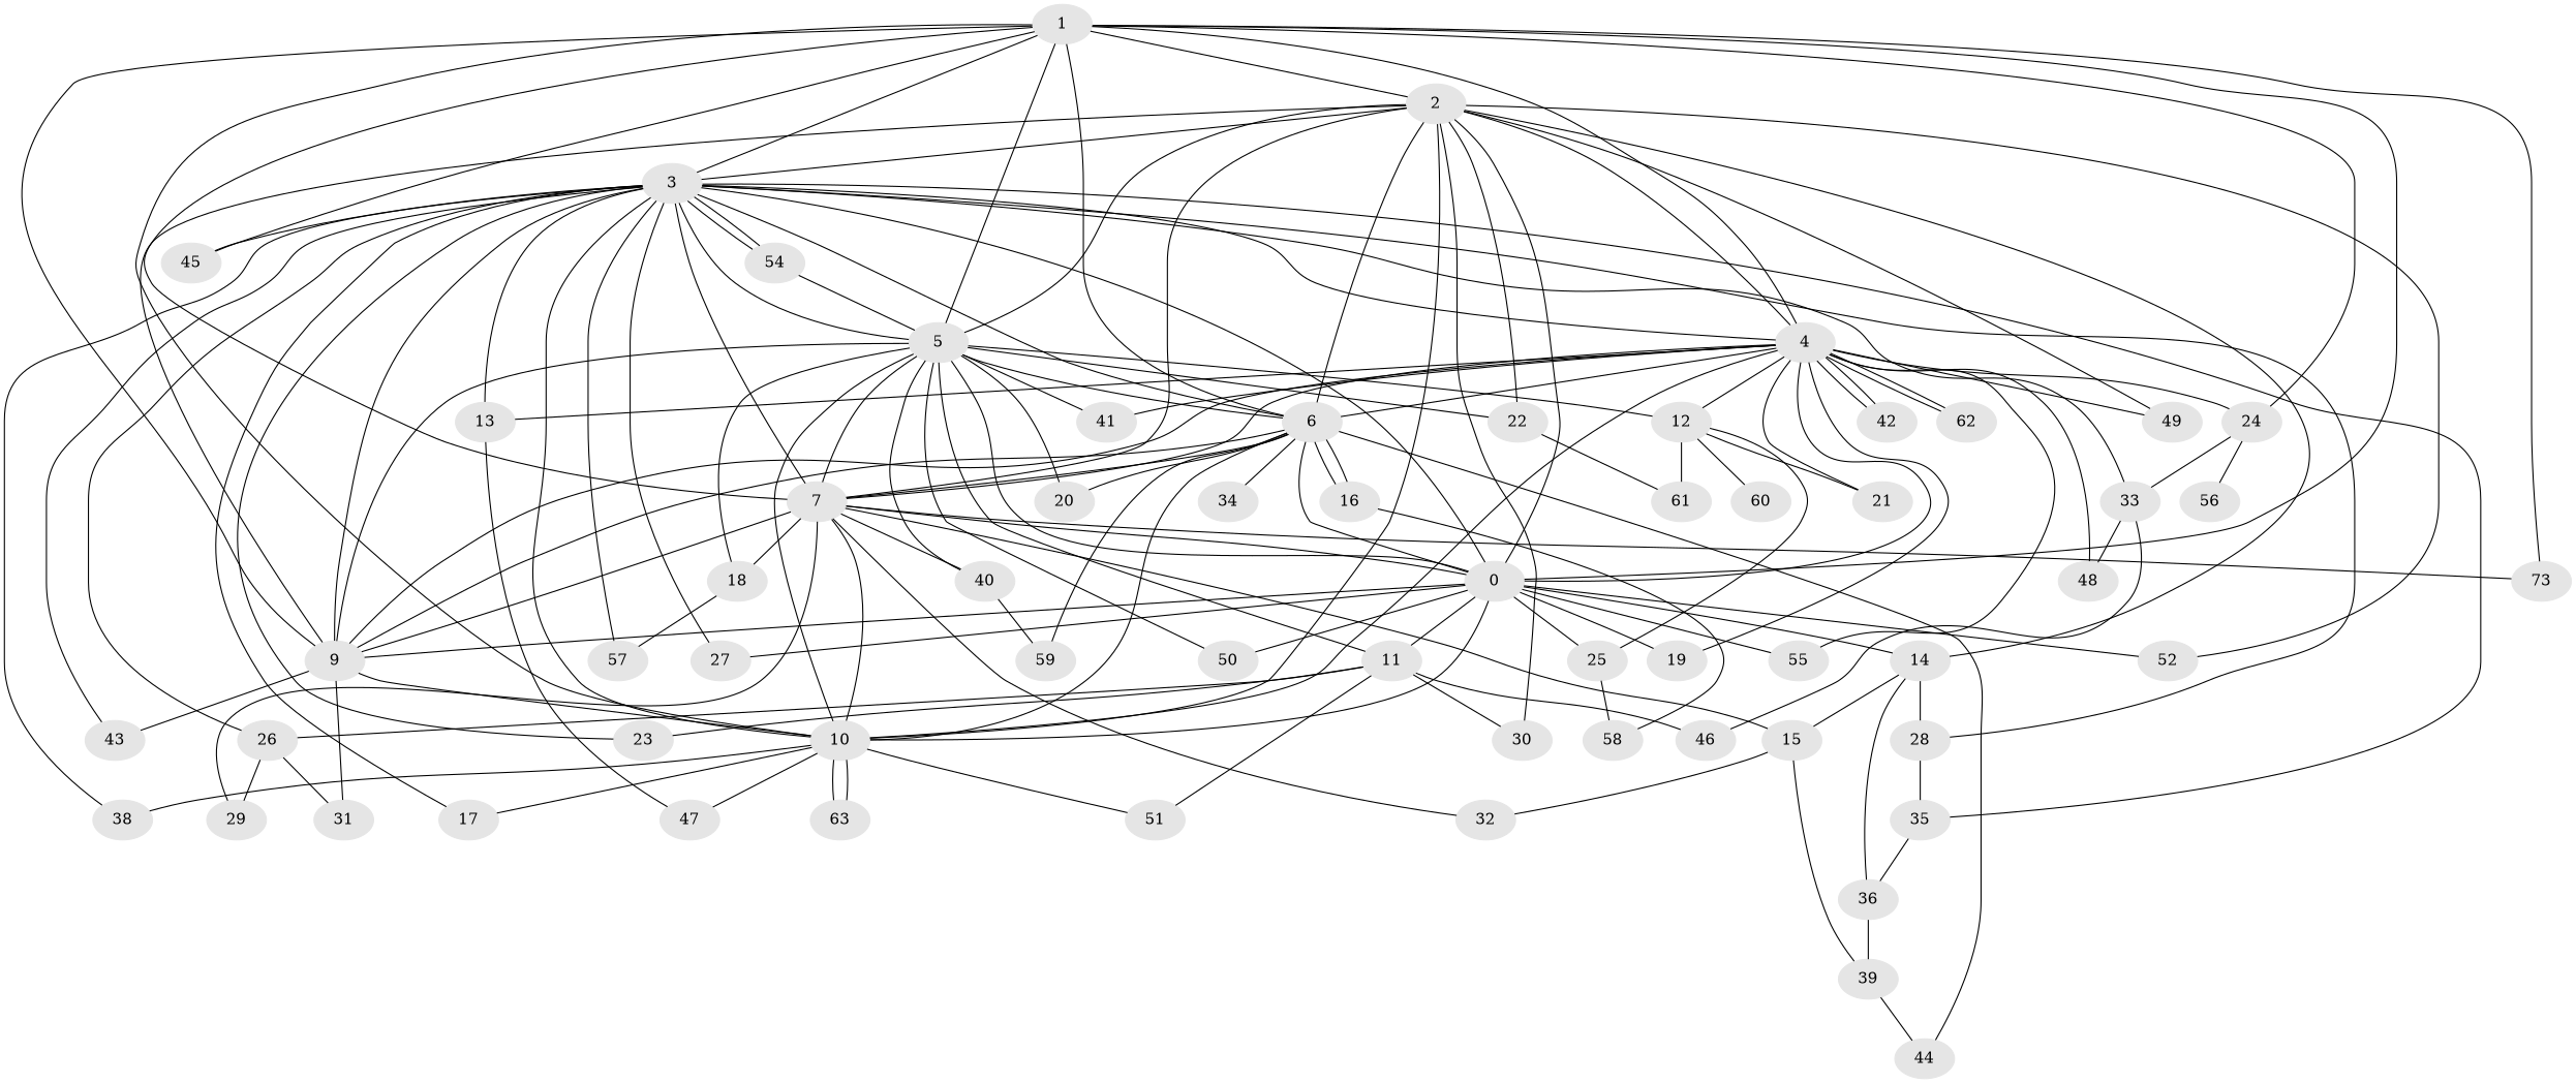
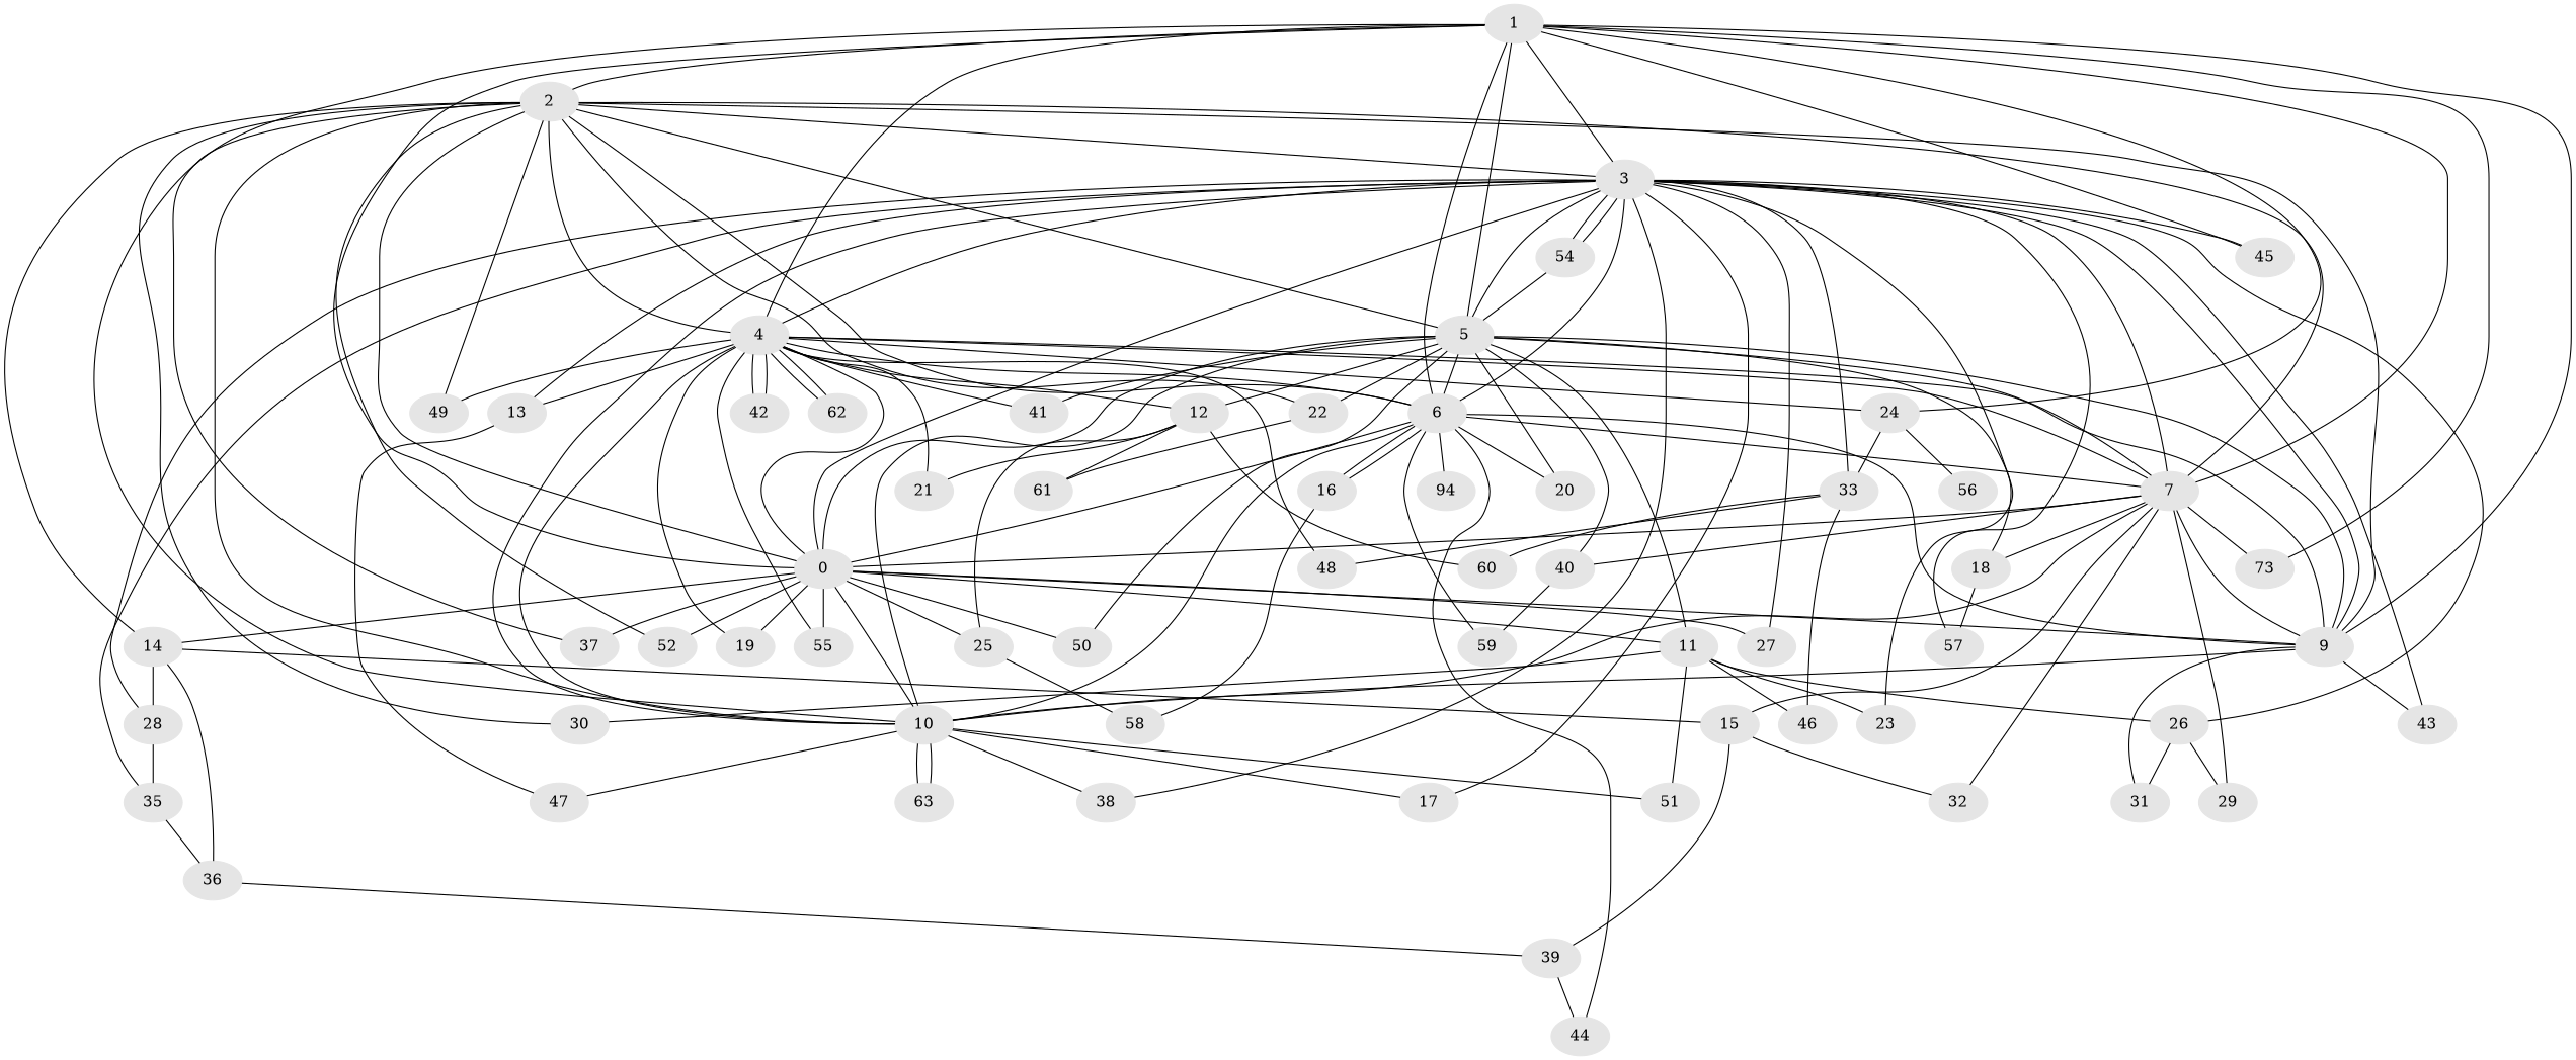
  graph {
    node [color=gray90 style=filled]
    1
    2
    3
    4
    5
    6
    7
    n8 [label=0]
    9
    10
    24
    45
    n13 [label=73]
    14
    22
    30
+   37
    49
    52
    13
    17
    23
    26
    27
    28
    33
    35
    38
    43
    54
    57
    12
    19
    21
    41
    42
    48
    55
    62
    11
    18
    20
    40
    50
-   34
+   34 [label=94]
    16
    44
    59
    15
    29
    32
    25
    31
    47
    51
    63
    56
    36
    61
    46
    60
    58
    39
    1 -- 2
    1 -- 3
    1 -- 4
    1 -- 5
    1 -- 6
    1 -- 7
    1 -- n8
    1 -- 9
    1 -- 10
    1 -- 24
    1 -- 45
    1 -- n13
    2 -- 3
    2 -- 4
    2 -- 5
    2 -- 6
    2 -- 7
    2 -- n8
    2 -- 9
    2 -- 10
    2 -- 14
    2 -- 22
    2 -- 30
+   2 -- 37
    2 -- 49
    2 -- 52
    3 -- 4
    3 -- 5
    3 -- 6
    3 -- 7
    3 -- n8
    3 -- 9
    3 -- 10
    3 -- 45
    3 -- 13
    3 -- 17
    3 -- 23
    3 -- 26
    3 -- 27
    3 -- 28
    3 -- 33
    3 -- 35
    3 -- 38
    3 -- 43
    3 -- 54
    3 -- 54
    3 -- 57
    4 -- 6
    4 -- 7
    4 -- n8
    4 -- 9
    4 -- 10
    4 -- 24
    4 -- 49
    4 -- 13
    4 -- 12
    4 -- 19
    4 -- 21
    4 -- 41
    4 -- 42
    4 -- 42
    4 -- 48
    4 -- 55
    4 -- 62
    4 -- 62
    5 -- 6
    5 -- 7
    5 -- n8
    5 -- 9
    5 -- 10
    5 -- 22
    5 -- 12
    5 -- 41
    5 -- 11
    5 -- 18
    5 -- 20
    5 -- 40
    5 -- 50
    6 -- 7
    6 -- n8
    6 -- 9
    6 -- 10
    6 -- 20
    6 -- 34
    6 -- 16
    6 -- 16
    6 -- 44
    6 -- 59
    7 -- n8
    7 -- 9
    7 -- 10
    7 -- n13
    7 -- 18
    7 -- 40
    7 -- 15
    7 -- 29
    7 -- 32
    n8 -- 9
    n8 -- 10
    n8 -- 14
+   n8 -- 37
    n8 -- 52
    n8 -- 27
    n8 -- 19
    n8 -- 55
    n8 -- 11
    n8 -- 50
    n8 -- 25
    9 -- 10
    9 -- 43
    9 -- 31
    10 -- 17
    10 -- 38
    10 -- 47
    10 -- 51
    10 -- 63
    10 -- 63
    24 -- 33
    24 -- 56
    14 -- 28
    14 -- 15
    14 -- 36
    22 -- 61
    13 -- 47
    26 -- 29
    26 -- 31
    28 -- 35
    33 -- 48
    33 -- 46
+   33 -- 60
    35 -- 36
    54 -- 5
    12 -- 21
    12 -- 25
    12 -- 61
    12 -- 60
    11 -- 30
    11 -- 23
    11 -- 26
    11 -- 51
    11 -- 46
    18 -- 57
    40 -- 59
    16 -- 58
    15 -- 32
    15 -- 39
    25 -- 58
    36 -- 39
    39 -- 44
  }
